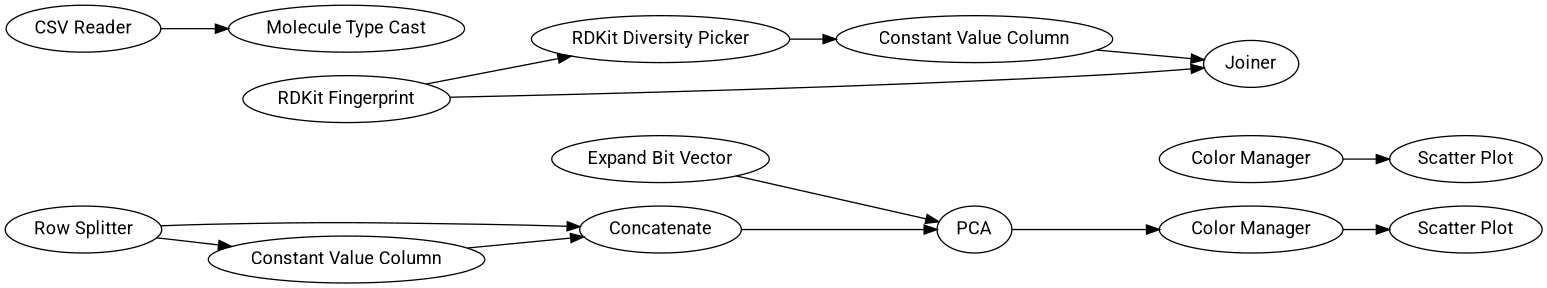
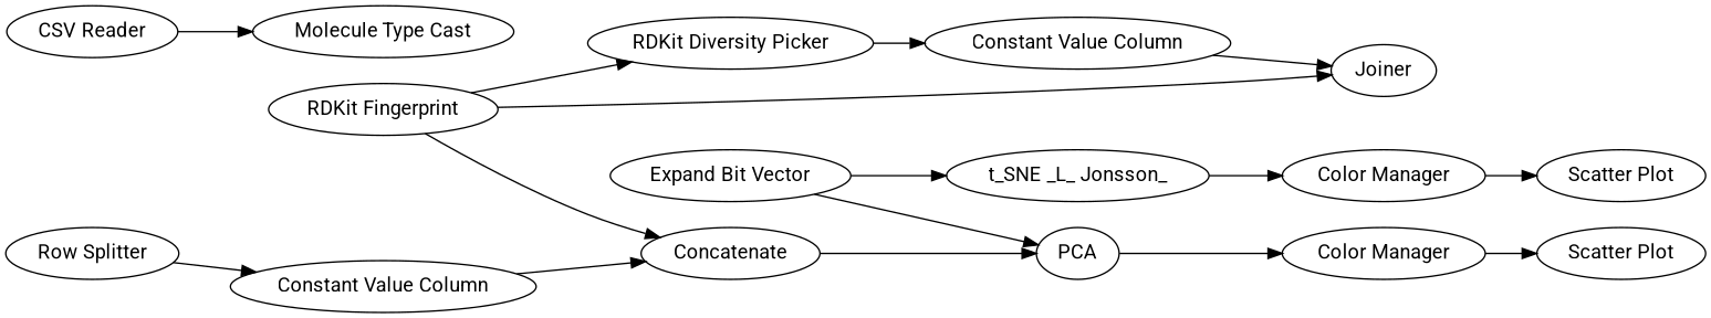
  digraph {
    fontname=Roboto
    rankdir=LR
    node [fontname=Roboto]
    edge [fontname=Roboto]
    n1 [label="Expand Bit Vector"]
+   n2 [label="t_SNE _L_ Jonsson_"]
    n3 [label=PCA]
    n4 [label="Color Manager"]
    n5 [label="Color Manager"]
    n6 [label="Scatter Plot"]
    n7 [label="RDKit Fingerprint"]
    n8 [label="RDKit Diversity Picker"]
    n9 [label=Joiner]
    n10 [label="Constant Value Column"]
    n11 [label="Scatter Plot"]
    n12 [label=Concatenate]
    n13 [label="Row Splitter"]
    n14 [label="Constant Value Column"]
    n15 [label="Molecule Type Cast"]
    n16 [label="CSV Reader"]
+   n1 -> n2
    n1 -> n3
+   n2 -> n4
    n3 -> n5
    n4 -> n6
    n5 -> n11
    n7 -> n8
    n7 -> n9
    n8 -> n10
    n10 -> n9
    n12 -> n3
-   n13 -> n12
+   n7 -> n12
    n13 -> n14
    n14 -> n12
    n16 -> n15
  }
